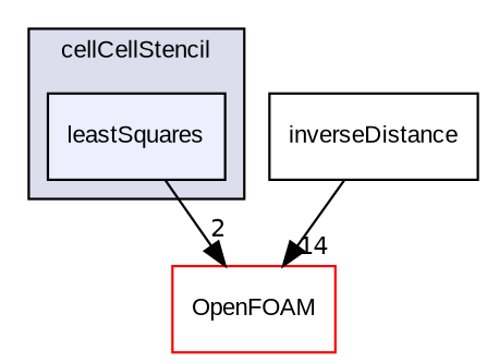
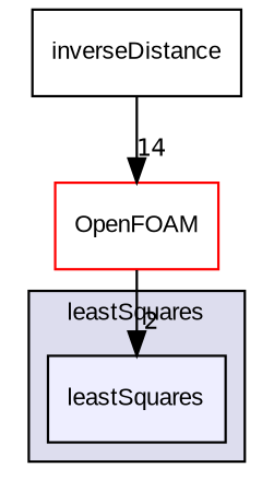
  digraph {
    compound=true
    fontname="Liberation Sans"
    node [fontname="Liberation Sans" fontsize=10 shape=box]
    edge [fontname="Liberation Sans" labeldistance=1.5 labelfontname=Helvetica labelfontsize=10]
    n1 [fillcolor="#eeeeff" label=leastSquares pencolor=black style=filled]
    n2 [color=red label=OpenFOAM]
    n3 [label=inverseDistance]
    subgraph cluster_1 {
      bgcolor="#ddddee"
      fontsize=10
-     label=cellCellStencil
+     label=leastSquares
      pencolor=black
      n1
    }
-   n1 -> n2 [headlabel=2]
+   n2 -> n1 [headlabel=2]
    n3 -> n2 [headlabel=14]
  }
